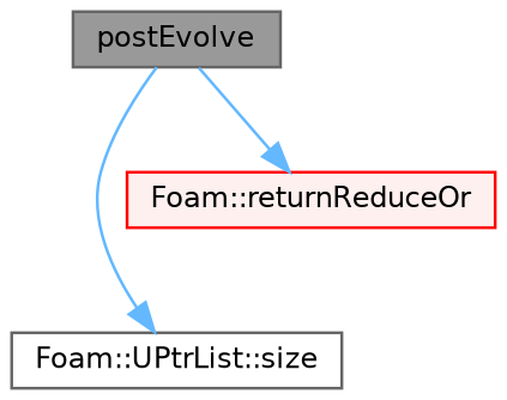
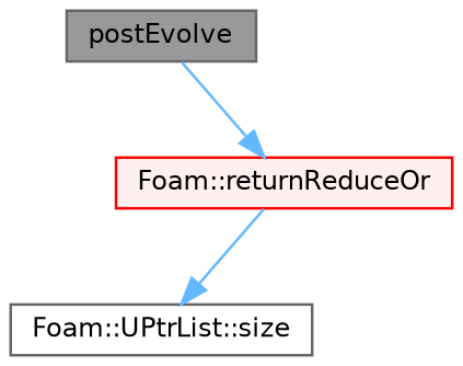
  digraph {
    rankdir=TB
    node [fontname=Helvetica fontsize=10 shape=box style=filled]
    edge [color=steelblue1 fontname=Helvetica fontsize=10 labelfontname=Helvetica labelfontsize=10 style=solid]
    n1 [color=gray40 fillcolor=grey60 fontcolor=black height=0.2 label=postEvolve width=0.4]
    n2 [color=grey40 fillcolor=white height=0.2 label="Foam::UPtrList::size" width=0.4]
    n3 [color=red fillcolor="#FFF0F0" height=0.2 label="Foam::returnReduceOr" width=0.4]
-   n1 -> n2
+   n3 -> n2
    n1 -> n3
  }
